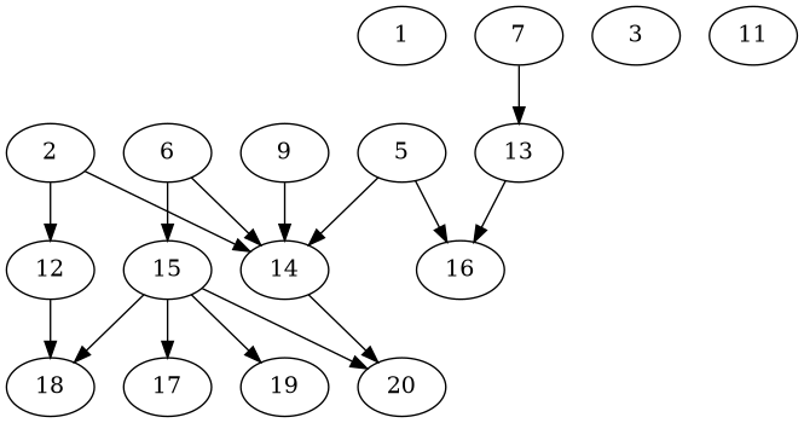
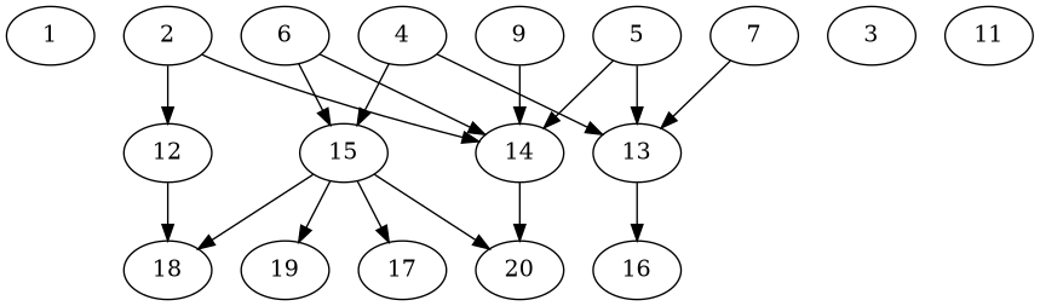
  digraph {
    node [alpha=0.14]
    1 [alpha=0.04 expect_size=16945152]
    2 [alpha=0.13 expect_size=22935552]
    12 [alpha=0.01 expect_size=20372480]
    14 [expect_size=5448704]
    18 [alpha=0.19 expect_size=30652416]
    20 [alpha=0.12 expect_size=6815744]
    3 [alpha=0.01 expect_size=31899648]
+   4 [expect_size=12107776]
    13 [alpha=0.16 expect_size=50390016]
    15 [expect_size=37354496]
    16 [alpha=0.02 expect_size=48717824]
    17 [alpha=0.09 expect_size=34496512]
    19 [alpha=0.16 expect_size=39351296]
    5 [alpha=0.05 expect_size=26031104]
    6 [expect_size=15637504]
    7 [alpha=0.18 expect_size=16046080]
    9 [alpha=0.06 expect_size=9283584]
    11 [alpha=0.07 expect_size=11655168]
    2 -> 12
    2 -> 14
    12 -> 18
    14 -> 20
+   4 -> 13
+   4 -> 15
    13 -> 16
    15 -> 18
    15 -> 20
    15 -> 17
    15 -> 19
    5 -> 14
-   5 -> 16
+   5 -> 13
    6 -> 14
    6 -> 15
    7 -> 13
    9 -> 14
  }
